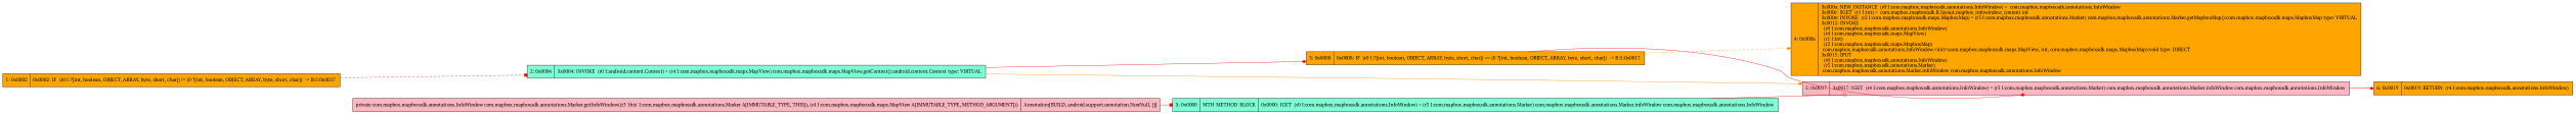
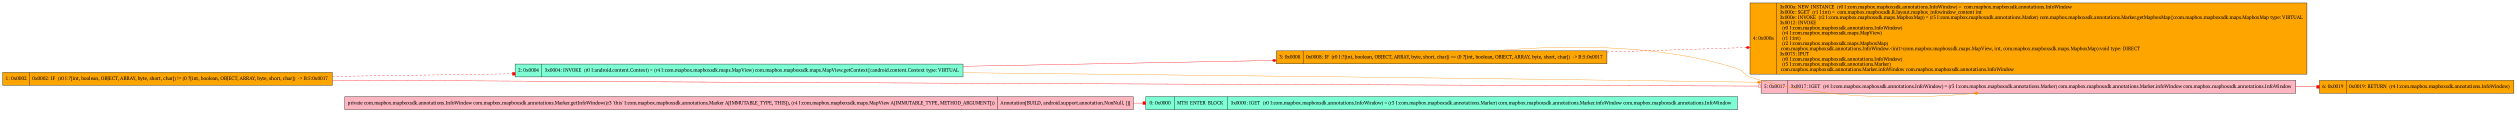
  digraph {
    fontname="PT Serif"
    rankdir=LR
    node [fillcolor=orange fontname="PT Serif" shape=record style=filled]
    edge [arrowhead=diamond color=red fontname="PT Serif"]
-   n1 [fillcolor=aquamarine label="{0\:\ 0x0000|MTH_METHOD_BLOCK\l|0x0000: IGET  (r0 I:com.mapbox.mapboxsdk.annotations.InfoWindow) = (r3 I:com.mapbox.mapboxsdk.annotations.Marker) com.mapbox.mapboxsdk.annotations.Marker.infoWindow com.mapbox.mapboxsdk.annotations.InfoWindow \l}"]
+   n1 [fillcolor=aquamarine label="{0\:\ 0x0000|MTH_ENTER_BLOCK\l|0x0000: IGET  (r0 I:com.mapbox.mapboxsdk.annotations.InfoWindow) = (r3 I:com.mapbox.mapboxsdk.annotations.Marker) com.mapbox.mapboxsdk.annotations.Marker.infoWindow com.mapbox.mapboxsdk.annotations.InfoWindow \l}"]
    n2 [label="{1\:\ 0x0002|0x0002: IF  (r0 I:?[int, boolean, OBJECT, ARRAY, byte, short, char]) != (0 ?[int, boolean, OBJECT, ARRAY, byte, short, char])  \-\> B:5:0x0017 \l}"]
    n3 [fillcolor=aquamarine label="{2\:\ 0x0004|0x0004: INVOKE  (r0 I:android.content.Context) = (r4 I:com.mapbox.mapboxsdk.maps.MapView) com.mapbox.mapboxsdk.maps.MapView.getContext():android.content.Context type: VIRTUAL \l}"]
    n4 [fillcolor=lightpink label="{5\:\ 0x0017|0x0017: IGET  (r4 I:com.mapbox.mapboxsdk.annotations.InfoWindow) = (r3 I:com.mapbox.mapboxsdk.annotations.Marker) com.mapbox.mapboxsdk.annotations.Marker.infoWindow com.mapbox.mapboxsdk.annotations.InfoWindow \l}"]
    n5 [label="{3\:\ 0x0008|0x0008: IF  (r0 I:?[int, boolean, OBJECT, ARRAY, byte, short, char]) == (0 ?[int, boolean, OBJECT, ARRAY, byte, short, char])  \-\> B:5:0x0017 \l}"]
    n6 [label="{6\:\ 0x0019|0x0019: RETURN  (r4 I:com.mapbox.mapboxsdk.annotations.InfoWindow) \l}"]
-   n7 [label="{4\:\ 0x000a|0x000a: NEW_INSTANCE  (r0 I:com.mapbox.mapboxsdk.annotations.InfoWindow) =  com.mapbox.mapboxsdk.annotations.InfoWindow \l0x000c: SGET  (r1 I:int) =  com.mapbox.mapboxsdk.R.layout.mapbox_infowindow_content int \l0x000e: INVOKE  (r2 I:com.mapbox.mapboxsdk.maps.MapboxMap) = (r3 I:com.mapbox.mapboxsdk.annotations.Marker) com.mapbox.mapboxsdk.annotations.Marker.getMapboxMap():com.mapbox.mapboxsdk.maps.MapboxMap type: VIRTUAL \l0x0012: INVOKE  \l  (r0 I:com.mapbox.mapboxsdk.annotations.InfoWindow)\l  (r4 I:com.mapbox.mapboxsdk.maps.MapView)\l  (r1 I:int)\l  (r2 I:com.mapbox.mapboxsdk.maps.MapboxMap)\l com.mapbox.mapboxsdk.annotations.InfoWindow.\<init\>(com.mapbox.mapboxsdk.maps.MapView, int, com.mapbox.mapboxsdk.maps.MapboxMap):void type: DIRECT \l0x0015: IPUT  \l  (r0 I:com.mapbox.mapboxsdk.annotations.InfoWindow)\l  (r3 I:com.mapbox.mapboxsdk.annotations.Marker)\l com.mapbox.mapboxsdk.annotations.Marker.infoWindow com.mapbox.mapboxsdk.annotations.InfoWindow \l}"]
+   n7 [label="{4\:\ 0x000a|0x000a: NEW_INSTANCE  (r0 I:com.mapbox.mapboxsdk.annotations.InfoWindow) =  com.mapbox.mapboxsdk.annotations.InfoWindow \l0x000c: SGET  (r1 I:int) =  com.mapbox.mapboxsdk.R.layout.mapbox_infowindow_content int \l0x000e: INVOKE  (r2 I:com.mapbox.mapboxsdk.maps.MapboxMap) = (r3 I:com.mapbox.mapboxsdk.annotations.Marker) com.mapbox.mapboxsdk.annotations.Marker.getMapboxMap():com.mapbox.mapboxsdk.maps.MapboxMap type: VIRTUAL \l0x0012: INVOKE  \l  (r0 I:com.mapbox.mapboxsdk.annotations.InfoWindow)\l  (r4 I:com.mapbox.mapboxsdk.maps.MapView)\l  (r1 I:int)\l  (r2 I:com.mapbox.mapboxsdk.maps.MapboxMap)\l com.mapbox.mapboxsdk.annotations.InfoWindow.\<init\>(com.mapbox.mapboxsdk.maps.MapView, int, com.mapbox.mapboxsdk.maps.MapboxMap):void type: DIRECT \l0x0075: IPUT  \l  (r0 I:com.mapbox.mapboxsdk.annotations.InfoWindow)\l  (r3 I:com.mapbox.mapboxsdk.annotations.Marker)\l com.mapbox.mapboxsdk.annotations.Marker.infoWindow com.mapbox.mapboxsdk.annotations.InfoWindow \l}"]
    n8 [fillcolor=lightpink label="{private com.mapbox.mapboxsdk.annotations.InfoWindow com.mapbox.mapboxsdk.annotations.Marker.getInfoWindow((r3 'this' I:com.mapbox.mapboxsdk.annotations.Marker A[IMMUTABLE_TYPE, THIS]), (r4 I:com.mapbox.mapboxsdk.maps.MapView A[IMMUTABLE_TYPE, METHOD_ARGUMENT]))  | Annotation[BUILD, android.support.annotation.NonNull, \{\}]\l}"]
    n2 -> n3 [arrowhead=box style=dashed]
-   n1 -> n4 [arrowhead=odot]
+   n2 -> n4 [arrowhead=odot]
    n3 -> n4 [color=darkorange]
    n3 -> n5
-   n4 -> n6
-   n5 -> n4
-   n5 -> n7 [color=darkorange style=dashed]
+   n4 -> n6 [arrowhead=box]
+   n5 -> n4 [color=darkorange]
+   n5 -> n7 [style=dashed]
    n8 -> n1 [arrowhead=box]
  }
